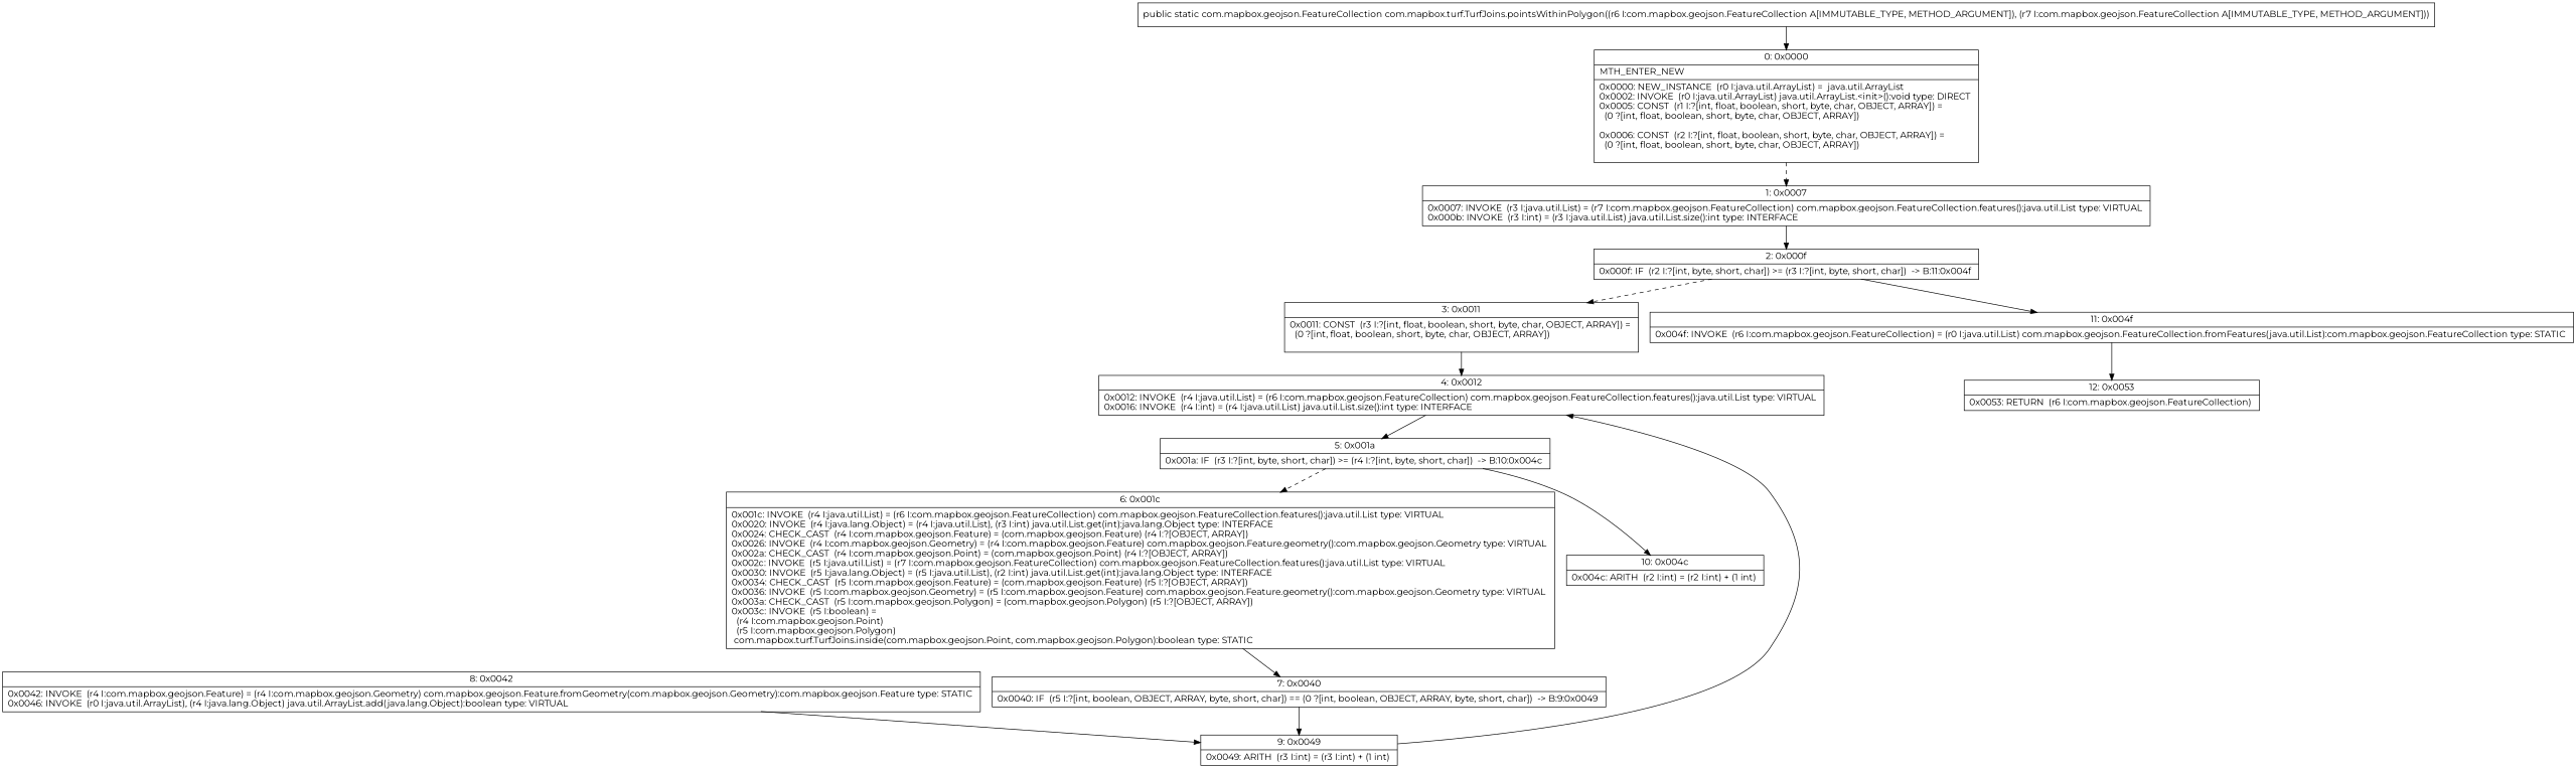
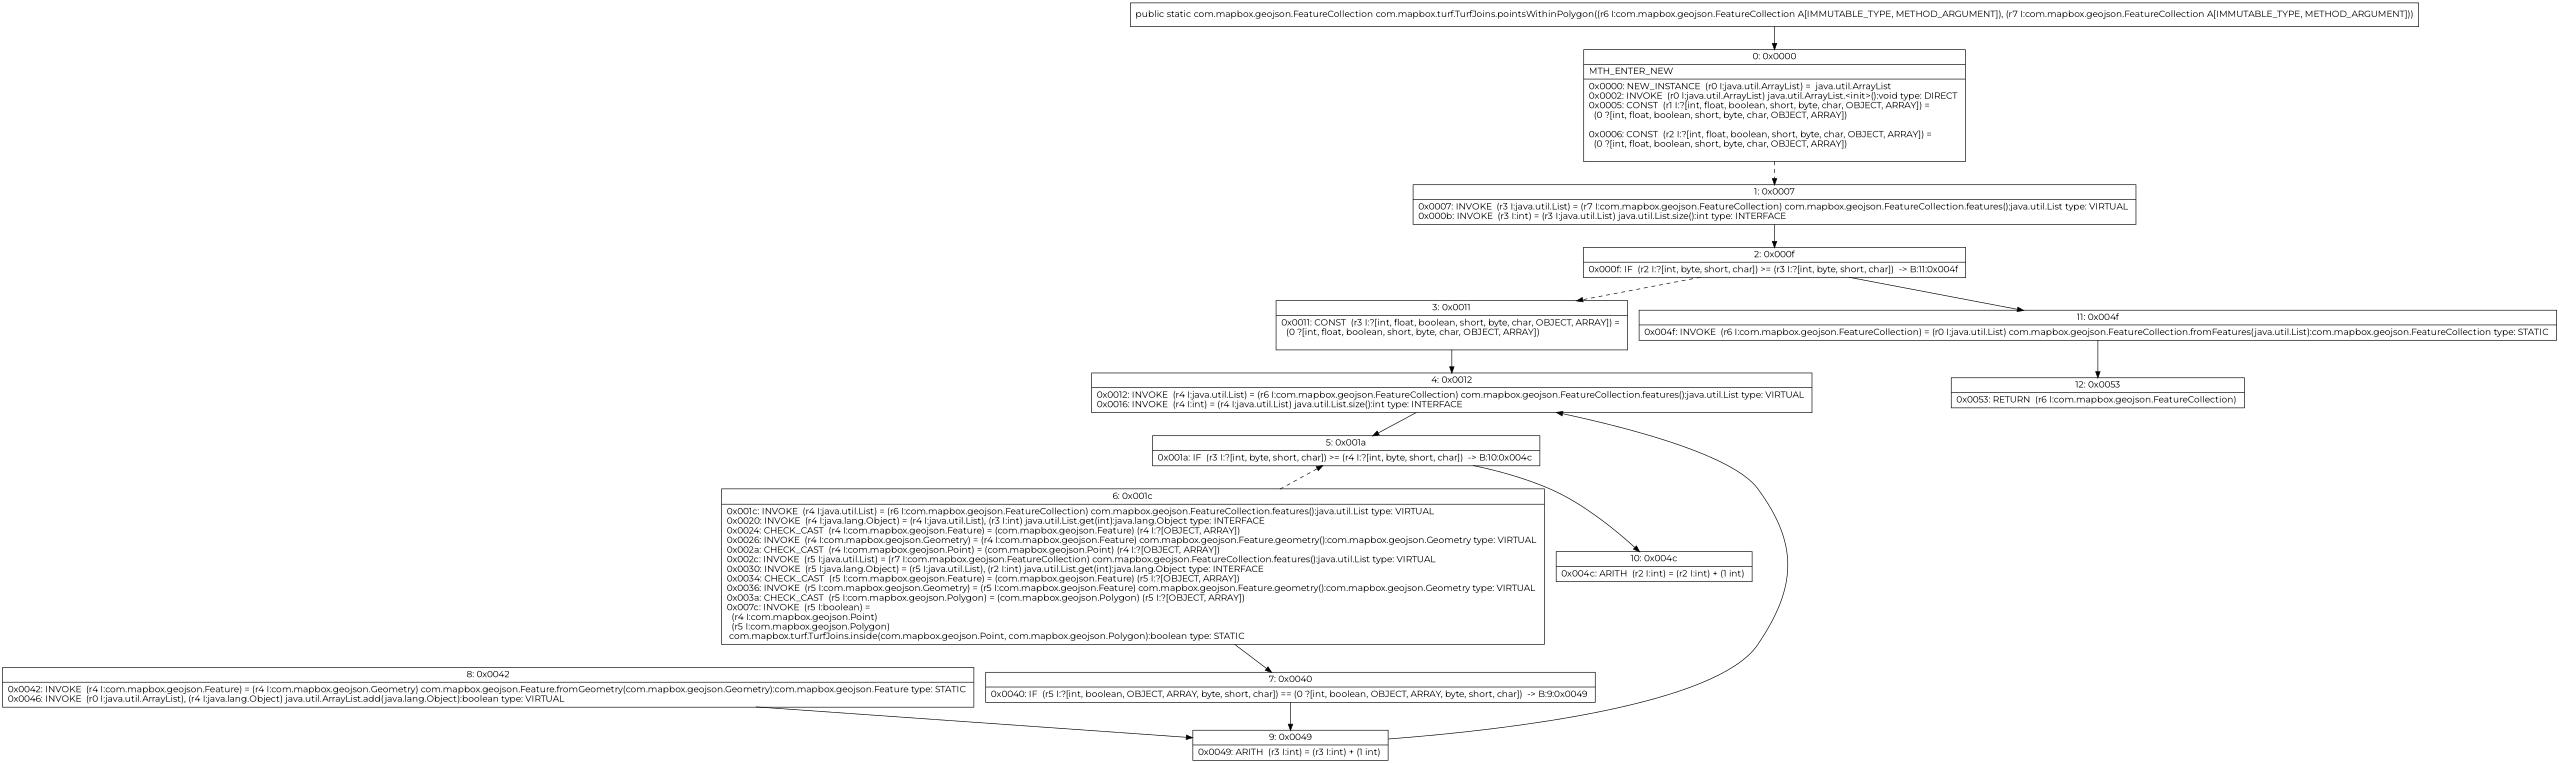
  digraph {
    fontname=Montserrat
    node [fontname=Montserrat shape=record]
    edge [fontname=Montserrat]
    n1 [label="{0\:\ 0x0000|MTH_ENTER_NEW\l|0x0000: NEW_INSTANCE  (r0 I:java.util.ArrayList) =  java.util.ArrayList \l0x0002: INVOKE  (r0 I:java.util.ArrayList) java.util.ArrayList.\<init\>():void type: DIRECT \l0x0005: CONST  (r1 I:?[int, float, boolean, short, byte, char, OBJECT, ARRAY]) = \l  (0 ?[int, float, boolean, short, byte, char, OBJECT, ARRAY])\l \l0x0006: CONST  (r2 I:?[int, float, boolean, short, byte, char, OBJECT, ARRAY]) = \l  (0 ?[int, float, boolean, short, byte, char, OBJECT, ARRAY])\l \l}"]
    n2 [label="{1\:\ 0x0007|0x0007: INVOKE  (r3 I:java.util.List) = (r7 I:com.mapbox.geojson.FeatureCollection) com.mapbox.geojson.FeatureCollection.features():java.util.List type: VIRTUAL \l0x000b: INVOKE  (r3 I:int) = (r3 I:java.util.List) java.util.List.size():int type: INTERFACE \l}"]
    n3 [label="{2\:\ 0x000f|0x000f: IF  (r2 I:?[int, byte, short, char]) \>= (r3 I:?[int, byte, short, char])  \-\> B:11:0x004f \l}"]
    n4 [label="{3\:\ 0x0011|0x0011: CONST  (r3 I:?[int, float, boolean, short, byte, char, OBJECT, ARRAY]) = \l  (0 ?[int, float, boolean, short, byte, char, OBJECT, ARRAY])\l \l}"]
    n5 [label="{11\:\ 0x004f|0x004f: INVOKE  (r6 I:com.mapbox.geojson.FeatureCollection) = (r0 I:java.util.List) com.mapbox.geojson.FeatureCollection.fromFeatures(java.util.List):com.mapbox.geojson.FeatureCollection type: STATIC \l}"]
    n6 [label="{4\:\ 0x0012|0x0012: INVOKE  (r4 I:java.util.List) = (r6 I:com.mapbox.geojson.FeatureCollection) com.mapbox.geojson.FeatureCollection.features():java.util.List type: VIRTUAL \l0x0016: INVOKE  (r4 I:int) = (r4 I:java.util.List) java.util.List.size():int type: INTERFACE \l}"]
    n7 [label="{12\:\ 0x0053|0x0053: RETURN  (r6 I:com.mapbox.geojson.FeatureCollection) \l}"]
    n8 [label="{5\:\ 0x001a|0x001a: IF  (r3 I:?[int, byte, short, char]) \>= (r4 I:?[int, byte, short, char])  \-\> B:10:0x004c \l}"]
-   n9 [label="{6\:\ 0x001c|0x001c: INVOKE  (r4 I:java.util.List) = (r6 I:com.mapbox.geojson.FeatureCollection) com.mapbox.geojson.FeatureCollection.features():java.util.List type: VIRTUAL \l0x0020: INVOKE  (r4 I:java.lang.Object) = (r4 I:java.util.List), (r3 I:int) java.util.List.get(int):java.lang.Object type: INTERFACE \l0x0024: CHECK_CAST  (r4 I:com.mapbox.geojson.Feature) = (com.mapbox.geojson.Feature) (r4 I:?[OBJECT, ARRAY]) \l0x0026: INVOKE  (r4 I:com.mapbox.geojson.Geometry) = (r4 I:com.mapbox.geojson.Feature) com.mapbox.geojson.Feature.geometry():com.mapbox.geojson.Geometry type: VIRTUAL \l0x002a: CHECK_CAST  (r4 I:com.mapbox.geojson.Point) = (com.mapbox.geojson.Point) (r4 I:?[OBJECT, ARRAY]) \l0x002c: INVOKE  (r5 I:java.util.List) = (r7 I:com.mapbox.geojson.FeatureCollection) com.mapbox.geojson.FeatureCollection.features():java.util.List type: VIRTUAL \l0x0030: INVOKE  (r5 I:java.lang.Object) = (r5 I:java.util.List), (r2 I:int) java.util.List.get(int):java.lang.Object type: INTERFACE \l0x0034: CHECK_CAST  (r5 I:com.mapbox.geojson.Feature) = (com.mapbox.geojson.Feature) (r5 I:?[OBJECT, ARRAY]) \l0x0036: INVOKE  (r5 I:com.mapbox.geojson.Geometry) = (r5 I:com.mapbox.geojson.Feature) com.mapbox.geojson.Feature.geometry():com.mapbox.geojson.Geometry type: VIRTUAL \l0x003a: CHECK_CAST  (r5 I:com.mapbox.geojson.Polygon) = (com.mapbox.geojson.Polygon) (r5 I:?[OBJECT, ARRAY]) \l0x003c: INVOKE  (r5 I:boolean) = \l  (r4 I:com.mapbox.geojson.Point)\l  (r5 I:com.mapbox.geojson.Polygon)\l com.mapbox.turf.TurfJoins.inside(com.mapbox.geojson.Point, com.mapbox.geojson.Polygon):boolean type: STATIC \l}"]
+   n9 [label="{6\:\ 0x001c|0x001c: INVOKE  (r4 I:java.util.List) = (r6 I:com.mapbox.geojson.FeatureCollection) com.mapbox.geojson.FeatureCollection.features():java.util.List type: VIRTUAL \l0x0020: INVOKE  (r4 I:java.lang.Object) = (r4 I:java.util.List), (r3 I:int) java.util.List.get(int):java.lang.Object type: INTERFACE \l0x0024: CHECK_CAST  (r4 I:com.mapbox.geojson.Feature) = (com.mapbox.geojson.Feature) (r4 I:?[OBJECT, ARRAY]) \l0x0026: INVOKE  (r4 I:com.mapbox.geojson.Geometry) = (r4 I:com.mapbox.geojson.Feature) com.mapbox.geojson.Feature.geometry():com.mapbox.geojson.Geometry type: VIRTUAL \l0x002a: CHECK_CAST  (r4 I:com.mapbox.geojson.Point) = (com.mapbox.geojson.Point) (r4 I:?[OBJECT, ARRAY]) \l0x002c: INVOKE  (r5 I:java.util.List) = (r7 I:com.mapbox.geojson.FeatureCollection) com.mapbox.geojson.FeatureCollection.features():java.util.List type: VIRTUAL \l0x0030: INVOKE  (r5 I:java.lang.Object) = (r5 I:java.util.List), (r2 I:int) java.util.List.get(int):java.lang.Object type: INTERFACE \l0x0034: CHECK_CAST  (r5 I:com.mapbox.geojson.Feature) = (com.mapbox.geojson.Feature) (r5 I:?[OBJECT, ARRAY]) \l0x0036: INVOKE  (r5 I:com.mapbox.geojson.Geometry) = (r5 I:com.mapbox.geojson.Feature) com.mapbox.geojson.Feature.geometry():com.mapbox.geojson.Geometry type: VIRTUAL \l0x003a: CHECK_CAST  (r5 I:com.mapbox.geojson.Polygon) = (com.mapbox.geojson.Polygon) (r5 I:?[OBJECT, ARRAY]) \l0x007c: INVOKE  (r5 I:boolean) = \l  (r4 I:com.mapbox.geojson.Point)\l  (r5 I:com.mapbox.geojson.Polygon)\l com.mapbox.turf.TurfJoins.inside(com.mapbox.geojson.Point, com.mapbox.geojson.Polygon):boolean type: STATIC \l}"]
    n10 [label="{10\:\ 0x004c|0x004c: ARITH  (r2 I:int) = (r2 I:int) + (1 int) \l}"]
    n11 [label="{7\:\ 0x0040|0x0040: IF  (r5 I:?[int, boolean, OBJECT, ARRAY, byte, short, char]) == (0 ?[int, boolean, OBJECT, ARRAY, byte, short, char])  \-\> B:9:0x0049 \l}"]
    n12 [label="{9\:\ 0x0049|0x0049: ARITH  (r3 I:int) = (r3 I:int) + (1 int) \l}"]
    n13 [label="{8\:\ 0x0042|0x0042: INVOKE  (r4 I:com.mapbox.geojson.Feature) = (r4 I:com.mapbox.geojson.Geometry) com.mapbox.geojson.Feature.fromGeometry(com.mapbox.geojson.Geometry):com.mapbox.geojson.Feature type: STATIC \l0x0046: INVOKE  (r0 I:java.util.ArrayList), (r4 I:java.lang.Object) java.util.ArrayList.add(java.lang.Object):boolean type: VIRTUAL \l}"]
    n14 [label="{public static com.mapbox.geojson.FeatureCollection com.mapbox.turf.TurfJoins.pointsWithinPolygon((r6 I:com.mapbox.geojson.FeatureCollection A[IMMUTABLE_TYPE, METHOD_ARGUMENT]), (r7 I:com.mapbox.geojson.FeatureCollection A[IMMUTABLE_TYPE, METHOD_ARGUMENT])) }"]
    n1 -> n2 [style=dashed]
    n2 -> n3
    n3 -> n4 [style=dashed]
    n3 -> n5
    n4 -> n6
    n5 -> n7
    n6 -> n8
-   n8 -> n9 [style=dashed]
+   n9 -> n8 [style=dashed]
    n8 -> n10
    n9 -> n11
    n11 -> n12
    n12 -> n6
    n13 -> n12
    n14 -> n1
  }
